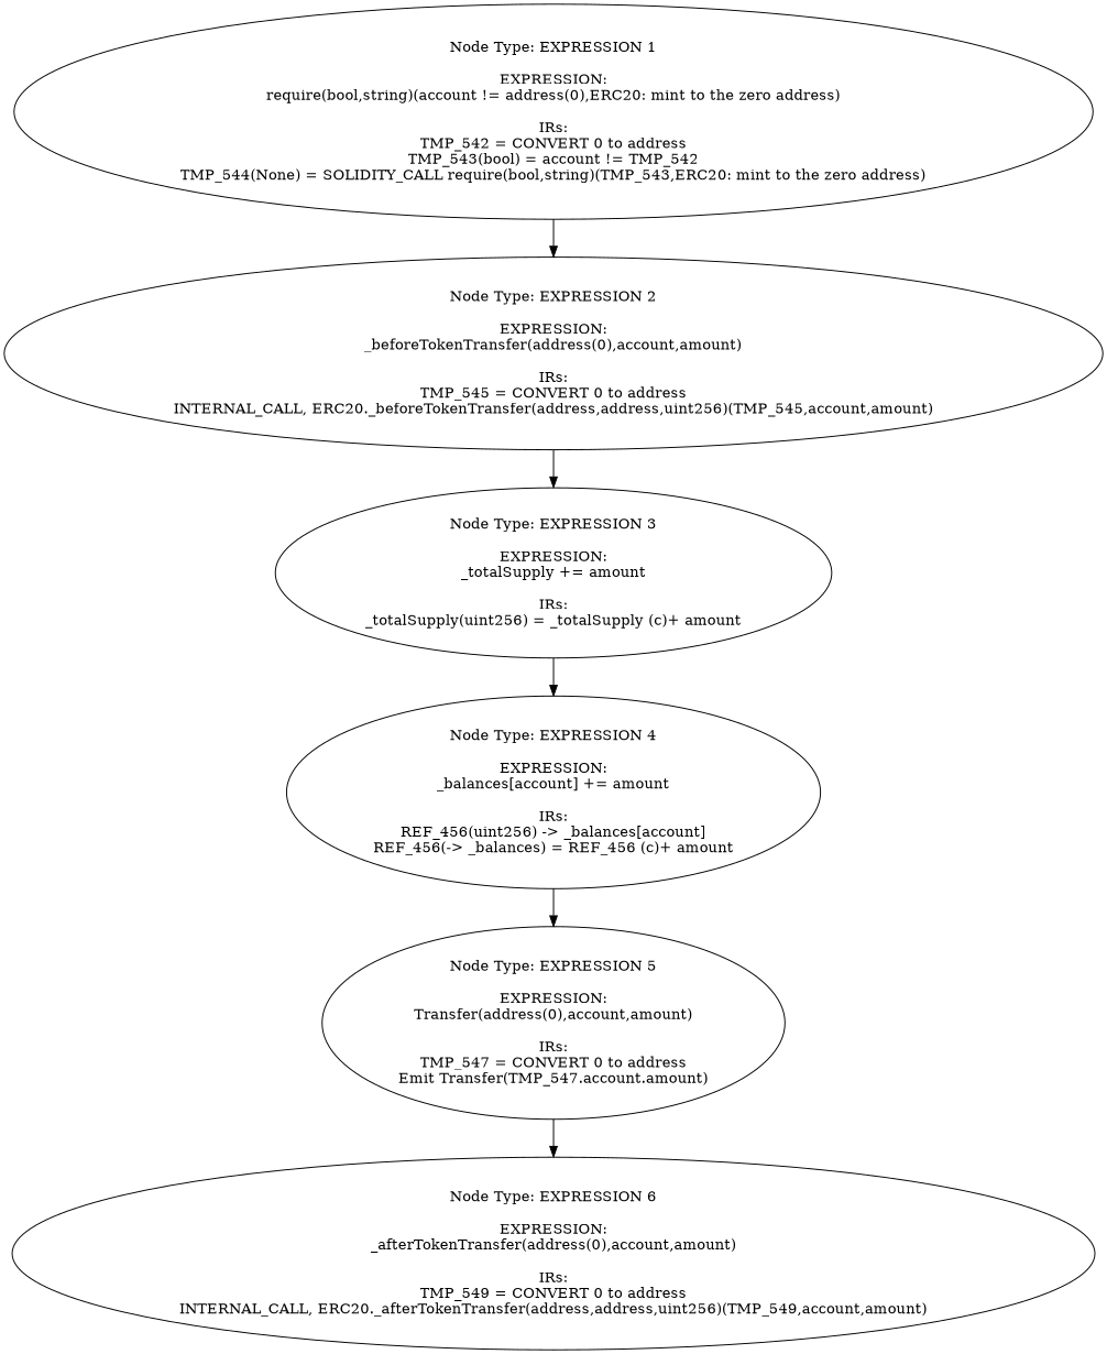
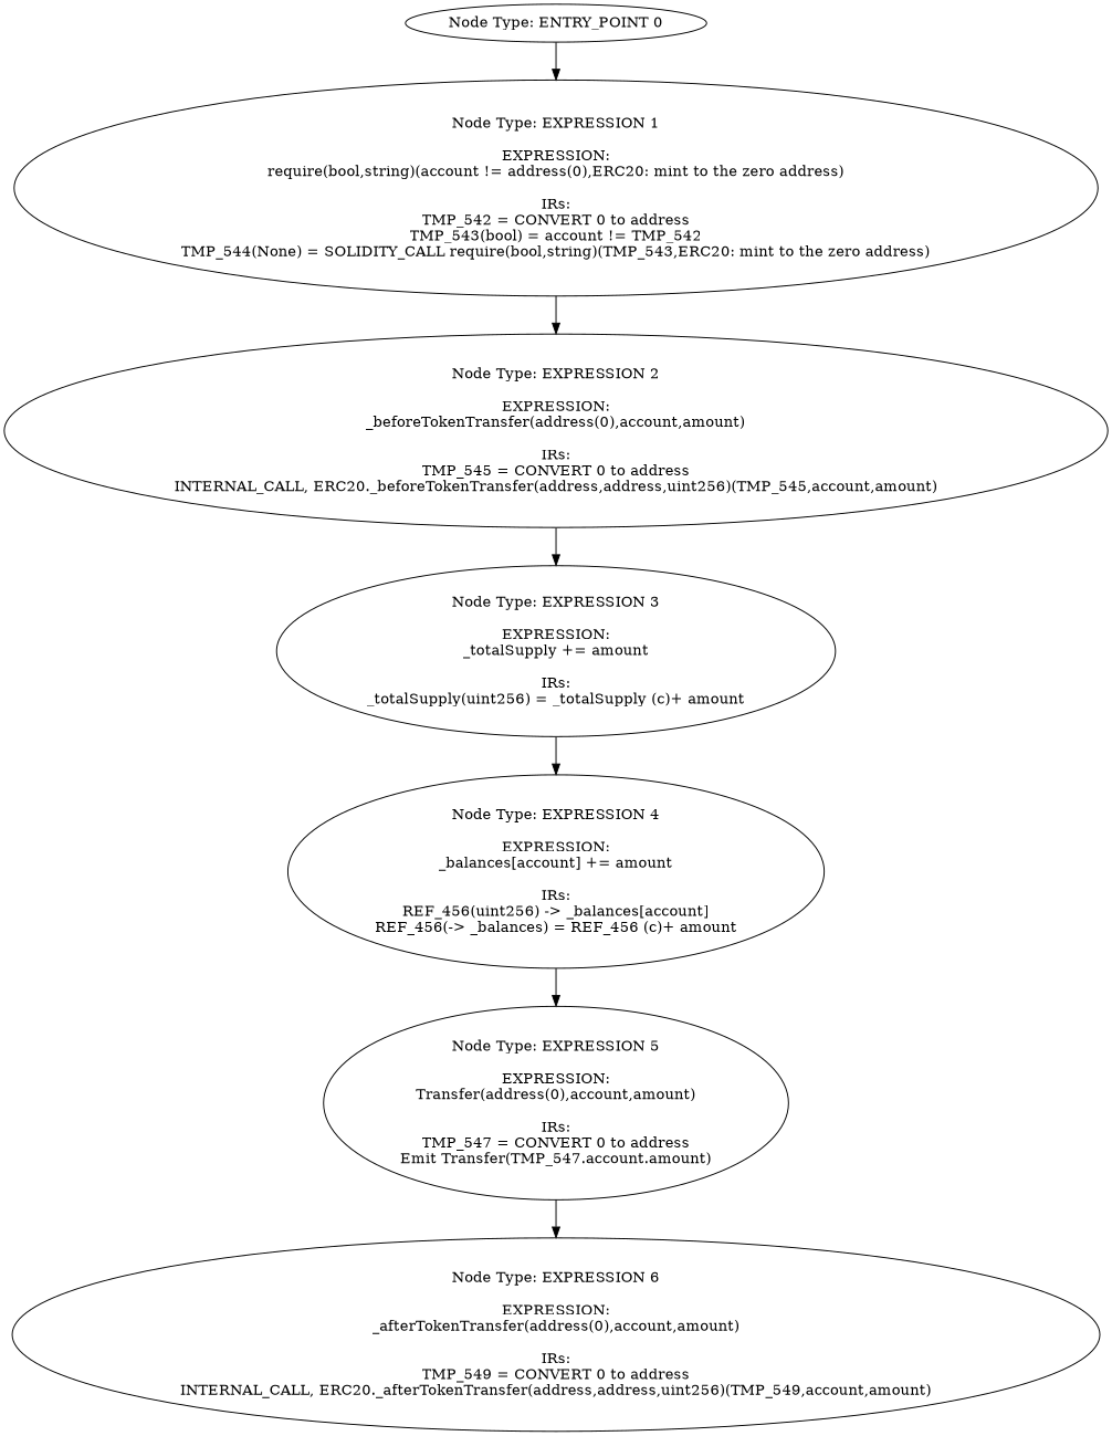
  digraph {
+   n1 [label="Node Type: ENTRY_POINT 0\n"]
    n2 [label="Node Type: EXPRESSION 1\n\nEXPRESSION:\nrequire(bool,string)(account != address(0),ERC20: mint to the zero address)\n\nIRs:\nTMP_542 = CONVERT 0 to address\nTMP_543(bool) = account != TMP_542\nTMP_544(None) = SOLIDITY_CALL require(bool,string)(TMP_543,ERC20: mint to the zero address)"]
    n3 [label="Node Type: EXPRESSION 2\n\nEXPRESSION:\n_beforeTokenTransfer(address(0),account,amount)\n\nIRs:\nTMP_545 = CONVERT 0 to address\nINTERNAL_CALL, ERC20._beforeTokenTransfer(address,address,uint256)(TMP_545,account,amount)"]
    n4 [label="Node Type: EXPRESSION 3\n\nEXPRESSION:\n_totalSupply += amount\n\nIRs:\n_totalSupply(uint256) = _totalSupply (c)+ amount"]
    n5 [label="Node Type: EXPRESSION 4\n\nEXPRESSION:\n_balances[account] += amount\n\nIRs:\nREF_456(uint256) -> _balances[account]\nREF_456(-> _balances) = REF_456 (c)+ amount"]
    n6 [label="Node Type: EXPRESSION 5\n\nEXPRESSION:\nTransfer(address(0),account,amount)\n\nIRs:\nTMP_547 = CONVERT 0 to address\nEmit Transfer(TMP_547.account.amount)"]
    n7 [label="Node Type: EXPRESSION 6\n\nEXPRESSION:\n_afterTokenTransfer(address(0),account,amount)\n\nIRs:\nTMP_549 = CONVERT 0 to address\nINTERNAL_CALL, ERC20._afterTokenTransfer(address,address,uint256)(TMP_549,account,amount)"]
+   n1 -> n2
    n2 -> n3
    n3 -> n4
    n4 -> n5
    n5 -> n6
    n6 -> n7
  }
